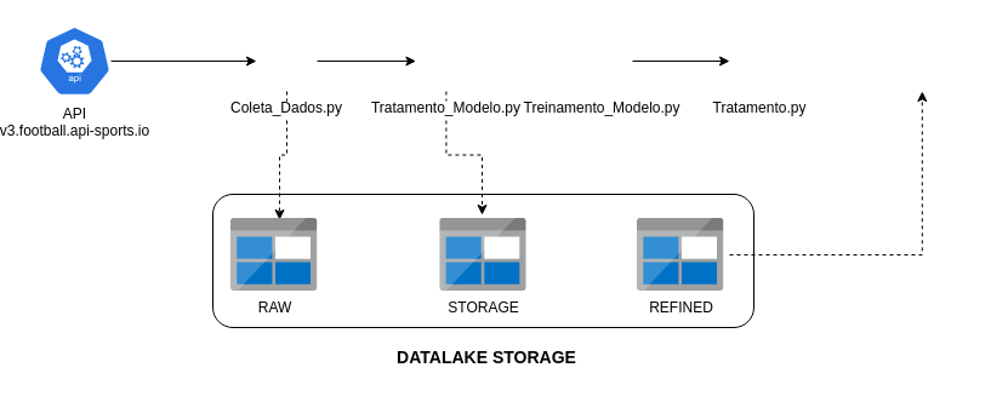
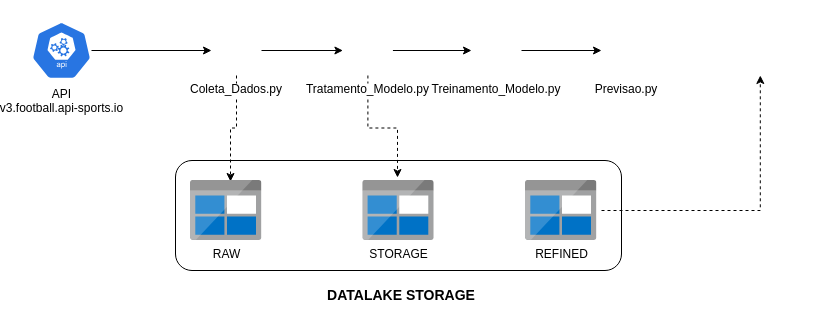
  <mxCell id="0" />
  <mxCell id="1" parent="0" />
  <mxCell id="2" value="" style="rounded=1;whiteSpace=wrap;html=1;fillColor=none;strokeWidth=1;" parent="1" vertex="1"><mxGeometry x="164" y="160" width="446" height="110" as="geometry" /></mxCell>
  <mxCell id="3" style="edgeStyle=orthogonalEdgeStyle;rounded=0;orthogonalLoop=1;jettySize=auto;html=1;" parent="1" source="4" target="7" edge="1"><mxGeometry relative="1" as="geometry" /></mxCell>
  <mxCell id="4" value="API&lt;br&gt;&lt;span style=&quot;color: rgb(0, 0, 0); font-weight: 400; font-style: normal;&quot; class=&quot;OYPEnA text-decoration-none text-strikethrough-none&quot;&gt;v3.football.api-sports.io&lt;/span&gt;&lt;br&gt;" style="sketch=0;html=1;dashed=0;whitespace=wrap;fillColor=#2875E2;strokeColor=#ffffff;points=[[0.005,0.63,0],[0.1,0.2,0],[0.9,0.2,0],[0.5,0,0],[0.995,0.63,0],[0.72,0.99,0],[0.5,1,0],[0.28,0.99,0]];verticalLabelPosition=bottom;align=center;verticalAlign=top;shape=mxgraph.kubernetes.icon;prIcon=api" parent="1" vertex="1"><mxGeometry x="20" y="20" width="60" height="60" as="geometry" /></mxCell>
  <mxCell id="5" style="edgeStyle=orthogonalEdgeStyle;rounded=0;orthogonalLoop=1;jettySize=auto;html=1;entryX=0.56;entryY=0.017;entryDx=0;entryDy=0;entryPerimeter=0;fontSize=14;dashed=1;" parent="1" source="7" target="8" edge="1"><mxGeometry relative="1" as="geometry" /></mxCell>
  <mxCell id="6" style="edgeStyle=orthogonalEdgeStyle;rounded=0;orthogonalLoop=1;jettySize=auto;html=1;fontSize=14;" parent="1" source="7" target="14" edge="1"><mxGeometry relative="1" as="geometry" /></mxCell>
  <mxCell id="7" value="Coleta_Dados.py" style="shape=image;verticalLabelPosition=bottom;labelBackgroundColor=default;verticalAlign=top;aspect=fixed;imageAspect=0;image=https://cdn-icons-png.flaticon.com/512/180/180867.png;" parent="1" vertex="1"><mxGeometry x="200" y="25" width="50" height="50" as="geometry" /></mxCell>
  <mxCell id="8" value="RAW" style="sketch=0;aspect=fixed;html=1;points=[];align=center;image;fontSize=12;image=img/lib/mscae/BlobBlock.svg;" parent="1" vertex="1"><mxGeometry x="179" y="180" width="71.43" height="60" as="geometry" /></mxCell>
  <mxCell id="9" value="STORAGE" style="sketch=0;aspect=fixed;html=1;points=[];align=center;image;fontSize=12;image=img/lib/mscae/BlobBlock.svg;" parent="1" vertex="1"><mxGeometry x="351.29" y="180" width="71.43" height="60" as="geometry" /></mxCell>
  <mxCell id="10" value="REFINED" style="sketch=0;aspect=fixed;html=1;points=[];align=center;image;fontSize=12;image=img/lib/mscae/BlobBlock.svg;" parent="1" vertex="1"><mxGeometry x="514" y="180" width="71.43" height="60" as="geometry" /></mxCell>
  <mxCell id="11" value="DATALAKE STORAGE" style="text;html=1;strokeColor=none;fillColor=none;align=center;verticalAlign=middle;whiteSpace=wrap;rounded=0;strokeWidth=1;fontSize=14;fontStyle=1" parent="1" vertex="1"><mxGeometry x="170" y="280" width="440" height="30" as="geometry" /></mxCell>
+ <mxCell id="12" style="edgeStyle=orthogonalEdgeStyle;rounded=0;orthogonalLoop=1;jettySize=auto;html=1;fontSize=14;entryX=0;entryY=0.5;entryDx=0;entryDy=0;" parent="1" source="14" target="16" edge="1"><mxGeometry relative="1" as="geometry" /></mxCell>
  <mxCell id="13" style="edgeStyle=orthogonalEdgeStyle;rounded=0;orthogonalLoop=1;jettySize=auto;html=1;entryX=0.486;entryY=-0.05;entryDx=0;entryDy=0;entryPerimeter=0;dashed=1;" edge="1" parent="1" source="14" target="9"><mxGeometry relative="1" as="geometry" /></mxCell>
  <mxCell id="14" value="Tratamento_Modelo.py" style="shape=image;verticalLabelPosition=bottom;labelBackgroundColor=default;verticalAlign=top;aspect=fixed;imageAspect=0;image=https://cdn-icons-png.flaticon.com/512/180/180867.png;" parent="1" vertex="1"><mxGeometry x="331.43" y="25" width="50" height="50" as="geometry" /></mxCell>
  <mxCell id="15" style="edgeStyle=orthogonalEdgeStyle;rounded=0;orthogonalLoop=1;jettySize=auto;html=1;entryX=0;entryY=0.5;entryDx=0;entryDy=0;fontSize=14;" parent="1" source="16" target="17" edge="1"><mxGeometry relative="1" as="geometry" /></mxCell>
  <mxCell id="16" value="Treinamento_Modelo.py" style="shape=image;verticalLabelPosition=bottom;labelBackgroundColor=default;verticalAlign=top;aspect=fixed;imageAspect=0;image=https://cdn-icons-png.flaticon.com/512/180/180867.png;" parent="1" vertex="1"><mxGeometry x="460" y="25" width="50" height="50" as="geometry" /></mxCell>
- <mxCell id="17" value="Tratamento.py" style="shape=image;verticalLabelPosition=bottom;labelBackgroundColor=default;verticalAlign=top;aspect=fixed;imageAspect=0;image=https://cdn-icons-png.flaticon.com/512/180/180867.png;" parent="1" vertex="1"><mxGeometry x="590" y="25" width="50" height="50" as="geometry" /></mxCell>
+ <mxCell id="17" value="Previsao.py" style="shape=image;verticalLabelPosition=bottom;labelBackgroundColor=default;verticalAlign=top;aspect=fixed;imageAspect=0;image=https://cdn-icons-png.flaticon.com/512/180/180867.png;" parent="1" vertex="1"><mxGeometry x="590" y="25" width="50" height="50" as="geometry" /></mxCell>
  <mxCell id="18" value="" style="shape=image;verticalLabelPosition=bottom;labelBackgroundColor=default;verticalAlign=top;aspect=fixed;imageAspect=0;image=https://logohistory.net/wp-content/uploads/2023/05/Power-BI-Symbol.png;" vertex="1" parent="1"><mxGeometry x="700" y="20" width="97.61" height="55" as="geometry" /></mxCell>
  <mxCell id="19" style="edgeStyle=orthogonalEdgeStyle;rounded=0;orthogonalLoop=1;jettySize=auto;html=1;dashed=1;fontSize=14;exitX=1.064;exitY=0.5;exitDx=0;exitDy=0;exitPerimeter=0;entryX=0.5;entryY=1;entryDx=0;entryDy=0;" edge="1" parent="1" source="10" target="18"><mxGeometry relative="1" as="geometry"><mxPoint x="620" y="210" as="sourcePoint" /><mxPoint x="760" y="120" as="targetPoint" /></mxGeometry></mxCell>
